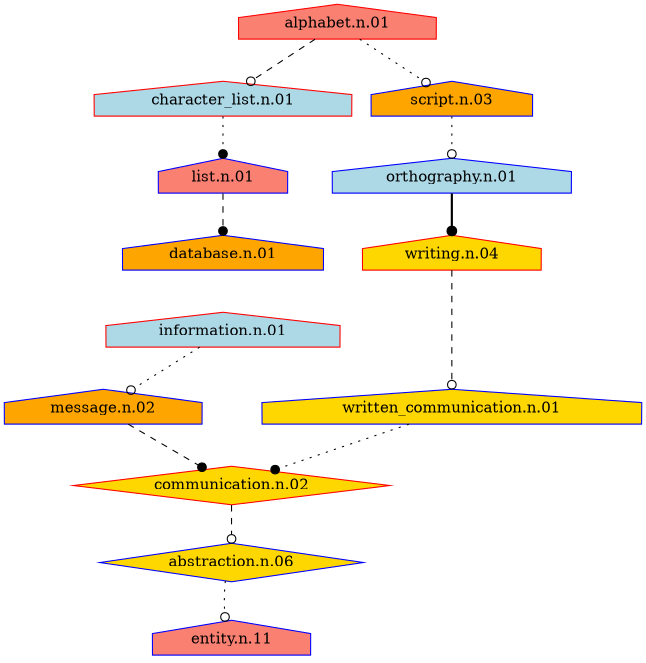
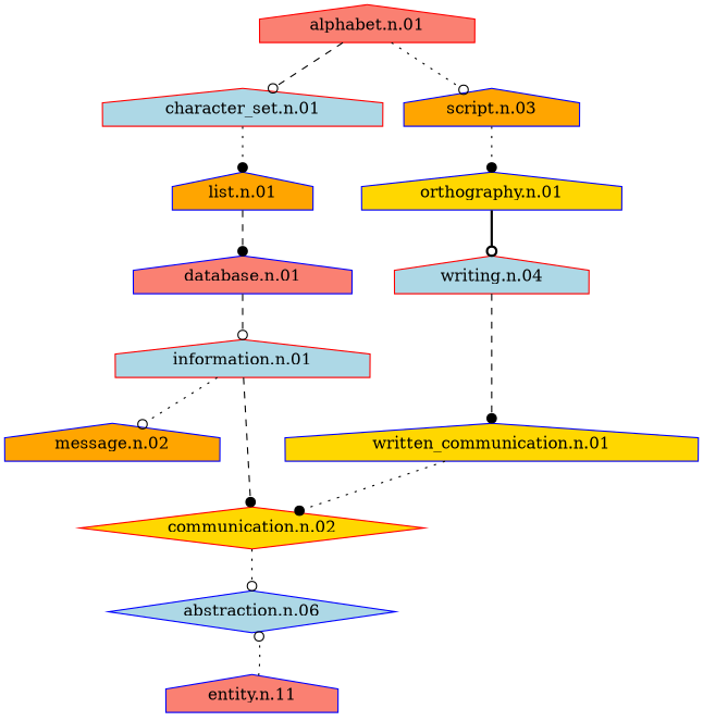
  digraph {
    node [color=blue fillcolor=orange shape=house style=filled]
    edge [arrowhead=odot style=dotted]
    "alphabet.n.01" [color=red fillcolor=salmon]
-   "character_set.n.01" [color=red fillcolor=lightblue label="character_list.n.01"]
+   "character_set.n.01" [color=red fillcolor=lightblue]
    "script.n.03"
-   "list.n.01" [fillcolor=salmon]
-   "orthography.n.01" [fillcolor=lightblue]
-   "database.n.01"
+   "list.n.01"
+   "orthography.n.01" [fillcolor=gold]
+   "database.n.01" [fillcolor=salmon]
    "information.n.01" [color=red fillcolor=lightblue]
    "message.n.02"
    "communication.n.02" [color=red fillcolor=gold shape=diamond]
-   "abstraction.n.06" [fillcolor=gold shape=diamond]
+   "abstraction.n.06" [fillcolor=lightblue shape=diamond]
    n11 [fillcolor=salmon label="entity.n.11"]
-   "writing.n.04" [color=red fillcolor=gold]
+   "writing.n.04" [color=red fillcolor=lightblue]
    "written_communication.n.01" [fillcolor=gold]
    "alphabet.n.01" -> "character_set.n.01" [style=dashed]
    "alphabet.n.01" -> "script.n.03"
    "character_set.n.01" -> "list.n.01" [arrowhead=dot]
-   "script.n.03" -> "orthography.n.01"
+   "script.n.03" -> "orthography.n.01" [arrowhead=dot]
    "list.n.01" -> "database.n.01" [arrowhead=dot style=dashed]
-   "orthography.n.01" -> "writing.n.04" [arrowhead=dot style=bold]
+   "orthography.n.01" -> "writing.n.04" [style=bold]
+   "database.n.01" -> "information.n.01" [style=dashed]
    "information.n.01" -> "message.n.02"
-   "message.n.02" -> "communication.n.02" [arrowhead=dot style=dashed]
-   "communication.n.02" -> "abstraction.n.06" [style=dashed]
-   "abstraction.n.06" -> n11
-   "writing.n.04" -> "written_communication.n.01" [style=dashed]
+   "information.n.01" -> "communication.n.02" [arrowhead=dot style=dashed]
+   "communication.n.02" -> "abstraction.n.06"
+   n11 -> "abstraction.n.06"
+   "writing.n.04" -> "written_communication.n.01" [arrowhead=dot style=dashed]
    "written_communication.n.01" -> "communication.n.02" [arrowhead=dot]
  }
